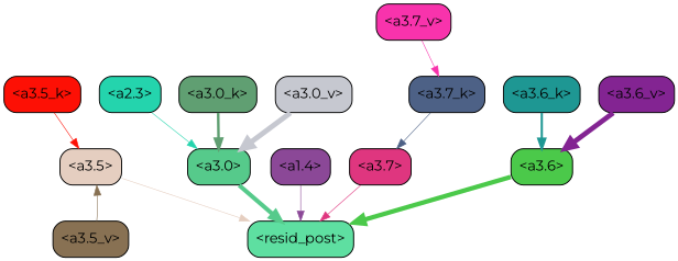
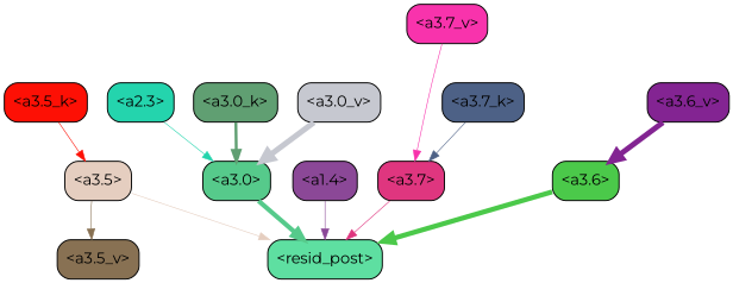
  strict digraph {
    fontname=Montserrat
    splines=true
    node [color=black fontname=Montserrat shape=box style="filled, rounded"]
    edge [fontname=Montserrat penwidth=0.6]
    "<a3.7>" [fillcolor="#df367f"]
    "<resid_post>" [fillcolor="#5edfa1"]
    "<a3.6>" [fillcolor="#4bc94a"]
    "<a3.5>" [fillcolor="#e5cec0"]
    "<a3.0>" [fillcolor="#56ca8b"]
    "<a2.3>" [fillcolor="#24d4ad"]
    "<a1.4>" [fillcolor="#8b4897"]
    "<a3.7_k>" [fillcolor="#4d6186"]
-   "<a3.6_k>" [fillcolor="#1e9793"]
    "<a3.5_k>" [fillcolor="#fd1005"]
    "<a3.0_k>" [fillcolor="#609f72"]
    "<a3.7_v>" [fillcolor="#f833ac"]
    "<a3.6_v>" [fillcolor="#832492"]
    "<a3.5_v>" [fillcolor="#887153"]
    "<a3.0_v>" [fillcolor="#c6c8d0"]
    "<a3.7>" -> "<resid_post>" [color="#df367f" penwidth=0.6239100098609924]
    "<a3.6>" -> "<resid_post>" [color="#4bc94a" penwidth=4.569062113761902]
    "<a3.5>" -> "<resid_post>" [color="#e5cec0"]
    "<a3.0>" -> "<resid_post>" [color="#56ca8b" penwidth=4.283544182777405]
    "<a2.3>" -> "<a3.0>" [color="#24d4ad"]
    "<a1.4>" -> "<resid_post>" [color="#8b4897"]
    "<a3.7_k>" -> "<a3.7>" [color="#4d6186"]
-   "<a3.6_k>" -> "<a3.6>" [color="#1e9793" penwidth=2.174198240041733]
    "<a3.5_k>" -> "<a3.5>" [color="#fd1005"]
    "<a3.0_k>" -> "<a3.0>" [color="#609f72" penwidth=2.6274144649505615]
-   "<a3.7_v>" -> "<a3.7_k>" [color="#f833ac"]
+   "<a3.7_v>" -> "<a3.7>" [color="#f833ac"]
    "<a3.6_v>" -> "<a3.6>" [color="#832492" penwidth=5.002329230308533]
-   "<a3.5_v>" -> "<a3.5>" [color="#887153"]
+   "<a3.5>" -> "<a3.5_v>" [color="#887153"]
    "<a3.0_v>" -> "<a3.0>" [color="#c6c8d0" penwidth=5.188832879066467]
  }
